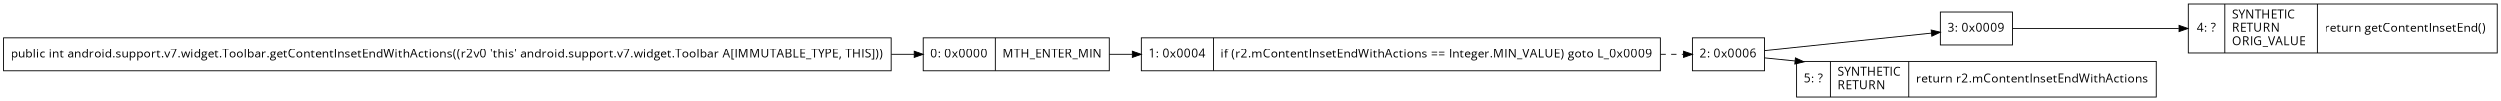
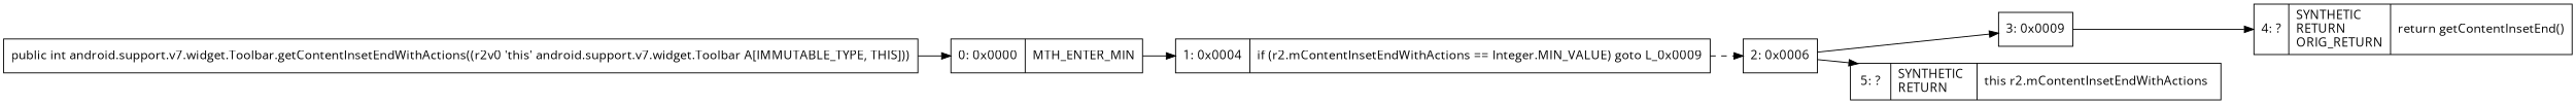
  digraph {
    fontname="Open Sans"
    rankdir=LR
    node [fontname="Open Sans" shape=record]
    edge [fontname="Open Sans"]
    n1 [label="{0\:\ 0x0000|MTH_ENTER_MIN\l}"]
    n2 [label="{1\:\ 0x0004|if (r2.mContentInsetEndWithActions == Integer.MIN_VALUE) goto L_0x0009\l}"]
    n3 [label="{2\:\ 0x0006}"]
    n4 [label="{3\:\ 0x0009}"]
-   n5 [label="{5\:\ ?|SYNTHETIC\lRETURN\l|return r2.mContentInsetEndWithActions\l}"]
-   n6 [label="{4\:\ ?|SYNTHETIC\lRETURN\lORIG_VALUE\l|return getContentInsetEnd()\l}"]
+   n5 [label="{5\:\ ?|SYNTHETIC\lRETURN\l|this r2.mContentInsetEndWithActions\l}"]
+   n6 [label="{4\:\ ?|SYNTHETIC\lRETURN\lORIG_RETURN\l|return getContentInsetEnd()\l}"]
    n7 [label="{public int android.support.v7.widget.Toolbar.getContentInsetEndWithActions((r2v0 'this' android.support.v7.widget.Toolbar A[IMMUTABLE_TYPE, THIS])) }"]
    n1 -> n2
    n2 -> n3 [style=dashed]
    n3 -> n4
    n3 -> n5
    n4 -> n6
    n7 -> n1
  }
